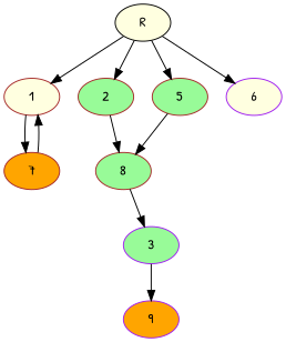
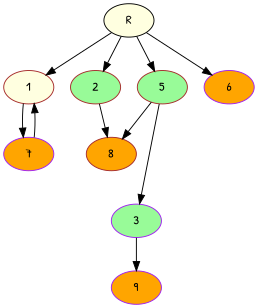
  digraph {
    fontname="Patrick Hand"
    node [color=brown fillcolor=palegreen fontname="Patrick Hand" style=filled]
    edge [fontname="Patrick Hand"]
    1 [fillcolor=lightyellow]
-   7 [fillcolor=orange]
+   7 [color=purple fillcolor=orange]
    2
-   8
+   8 [fillcolor=orange]
    3 [color=purple]
    9 [color=purple fillcolor=orange]
    5
    R [color=black fillcolor=lightyellow]
-   6 [color=purple fillcolor=lightyellow]
+   6 [color=purple fillcolor=orange]
    1 -> 7
    7 -> 1
    2 -> 8
-   8 -> 3
+   5 -> 3
    3 -> 9
    5 -> 8
    R -> 1
    R -> 2
    R -> 5
    R -> 6
  }
